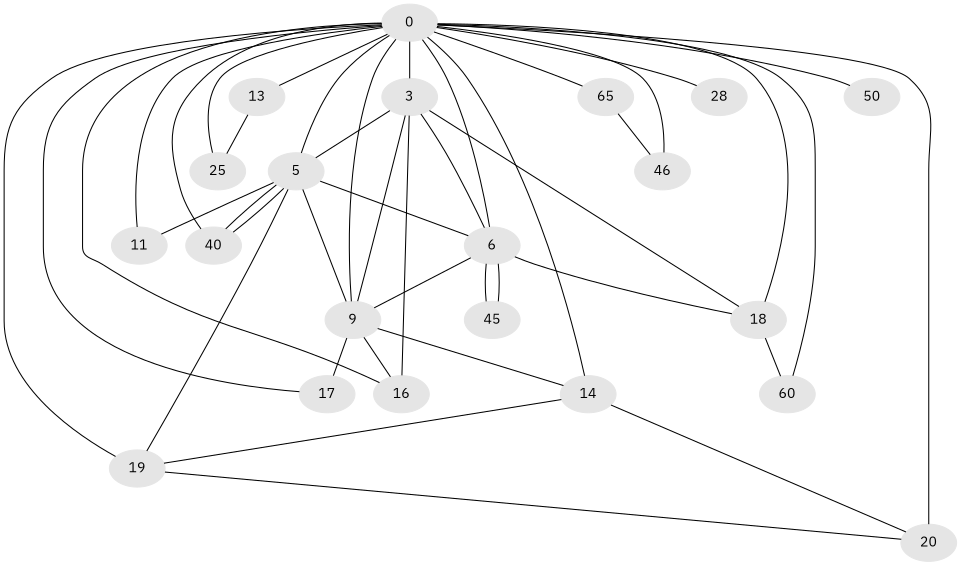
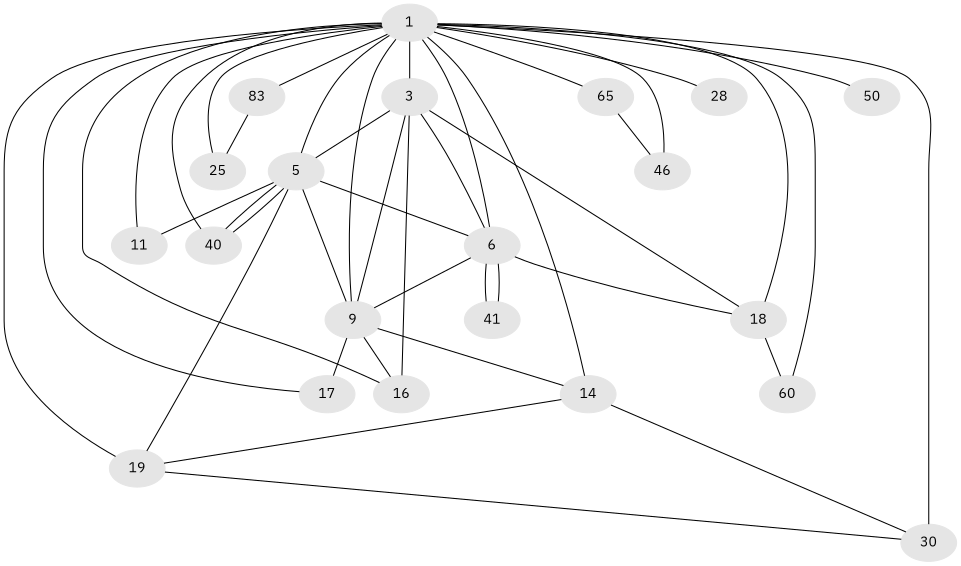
  graph {
    fontname="IBM Plex Sans"
    node [color=gray90 fontname="IBM Plex Sans" style=filled]
    edge [fontname="IBM Plex Sans"]
-   1 [super="+22+2+55+56" label=0]
+   1 [super="+22+2+55+56"]
    3 [super="+21"]
    5
    6
    9 [super="+34+54+49"]
    11
-   13 [super="+39"]
+   13 [super="+39" label=83]
    14 [super="+48"]
    n9 [label=65]
    16
    17 [super="+58"]
    18 [super="+51+70+47+31"]
    19 [super="+63"]
-   20 [super="+37+29"]
+   20 [super="+37+29" label=30]
    25
    28
    40 [super="+61"]
    46 [super="+59+57"]
    50
    60 [super="+68"]
-   45
+   45 [label=41]
    1 -- 3 [weight=8]
    1 -- 5 [weight=7]
    1 -- 6 [weight=6]
    1 -- 9 [weight=8]
    1 -- 11 [weight=2]
    1 -- 13
    1 -- 14 [weight=2]
    1 -- n9 [weight=2]
    1 -- 16
    1 -- 17 [weight=2]
    1 -- 18 [weight=4]
    1 -- 19 [weight=3]
    1 -- 20 [weight=4]
    1 -- 25 [weight=2]
    1 -- 28
    1 -- 40
    1 -- 46 [weight=4]
    1 -- 50
    1 -- 60
    3 -- 5
    3 -- 6
    3 -- 9
    3 -- 16
    3 -- 18
    5 -- 6
    5 -- 9
    5 -- 11
    5 -- 19
    5 -- 40
    5 -- 40
    6 -- 9 [weight=2]
    6 -- 18
    6 -- 45
    6 -- 45
    9 -- 14
    9 -- 16
    9 -- 17
    13 -- 25
    14 -- 19
    14 -- 20
    n9 -- 46
    18 -- 60
    19 -- 20
  }
